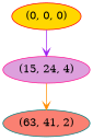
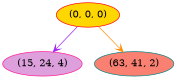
  digraph {
    node [style=filled]
    edge [arrowhead=vee]
    "(0, 0, 0)" [color=red fillcolor=gold]
    "(15, 24, 4)" [color=deeppink fillcolor=plum]
    n3 [color=teal fillcolor=salmon label="(63, 41, 2)"]
    "(0, 0, 0)" -> "(15, 24, 4)" [color=purple]
-   "(15, 24, 4)" -> n3 [color=darkorange]
+   "(0, 0, 0)" -> n3 [color=darkorange]
  }
